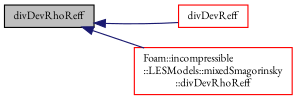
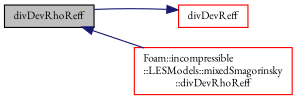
  digraph {
    fontname="EB Garamond"
    rankdir=LR
    node [color=red fontname="EB Garamond" fontsize=10 shape=record]
    edge [color=midnightblue dir=back fontname="EB Garamond" fontsize=10 labelfontname=FreeSans labelfontsize=10 style=solid]
    n1 [color=black fillcolor=grey75 fontcolor=black height=0.2 label=divDevRhoReff style=filled width=0.4]
    n2 [height=0.2 label=divDevReff width=0.4]
    n3 [height=0.2 label="Foam::incompressible\l::LESModels::mixedSmagorinsky\l::divDevRhoReff" width=0.4]
-   n1 -> n2
+   n2 -> n1
    n1 -> n3
  }
